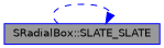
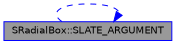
  digraph {
    rankdir=LR
    fontname="DejaVu Sans"
-   n1 [color=blue fillcolor=grey60 fontcolor=black fontname="DejaVu Sans" fontsize=10 height=0.2 label="SRadialBox::SLATE_SLATE" shape=box style=filled width=0.4]
+   n1 [color=blue fillcolor=grey60 fontcolor=black fontname="DejaVu Sans" fontsize=10 height=0.2 label="SRadialBox::SLATE_ARGUMENT" shape=box style=filled width=0.4]
    n1 -> n1 [color=blue fontname="DejaVu Sans" fontsize=10 labelfontname=Helvetica labelfontsize=10 style=dashed]
  }
